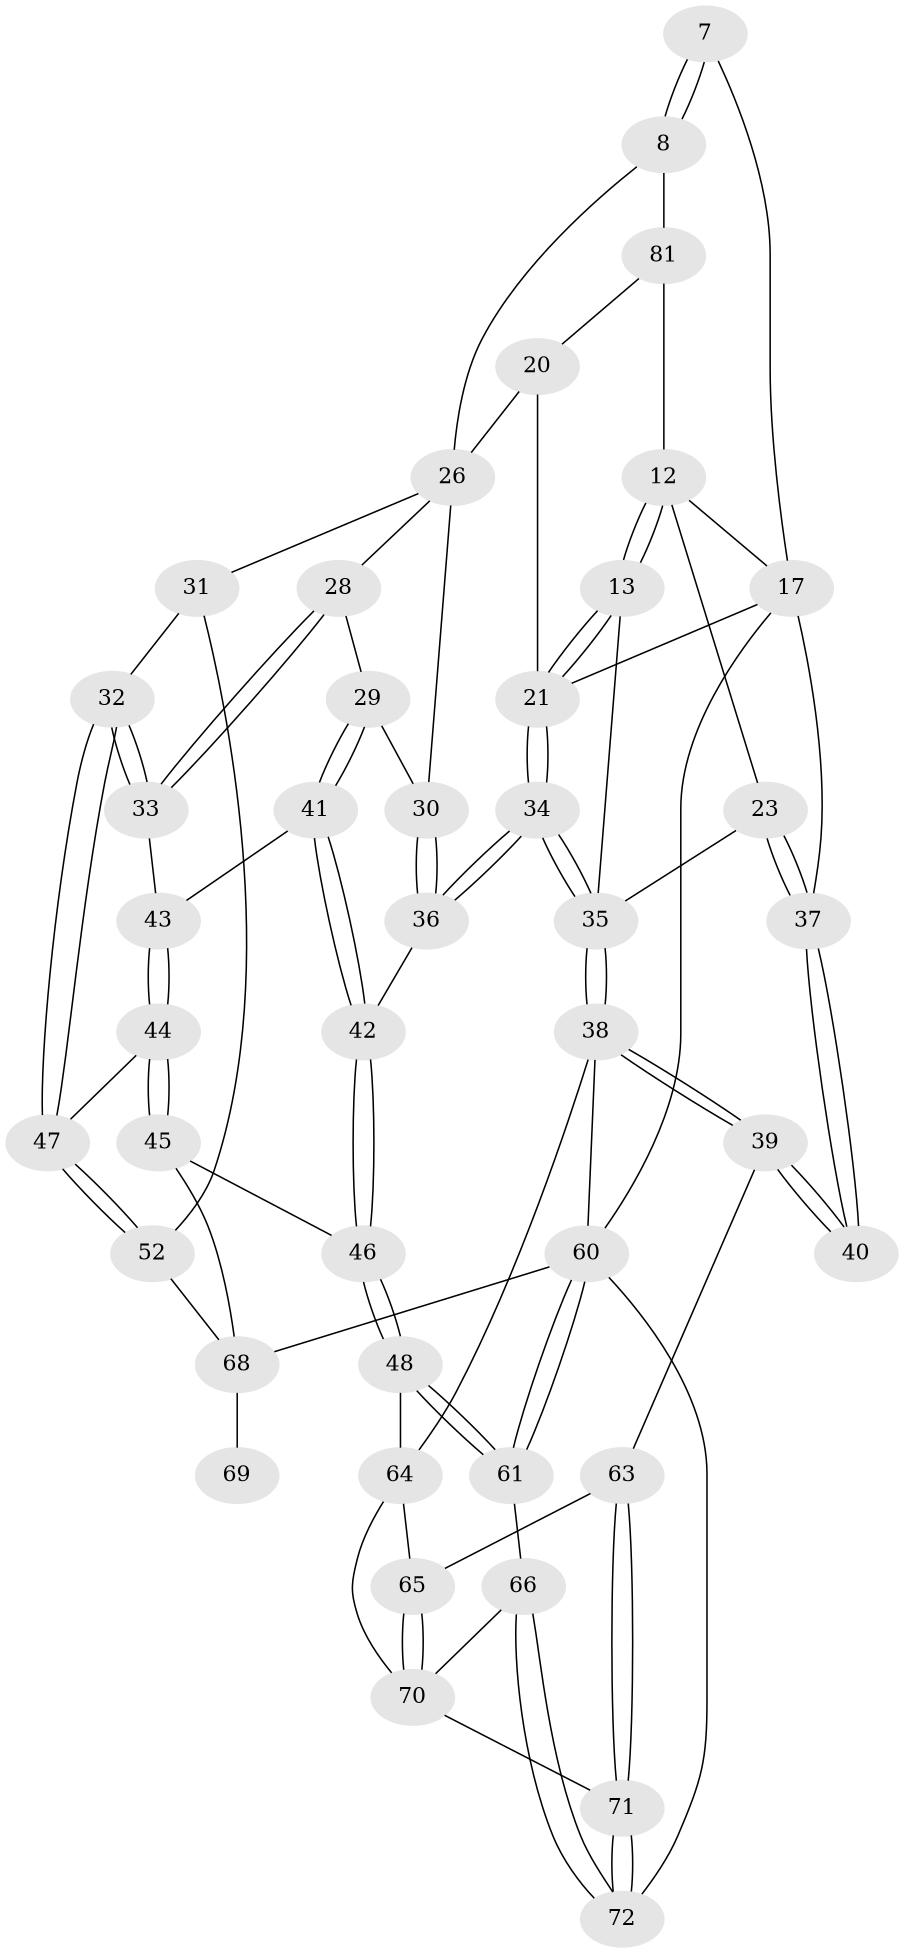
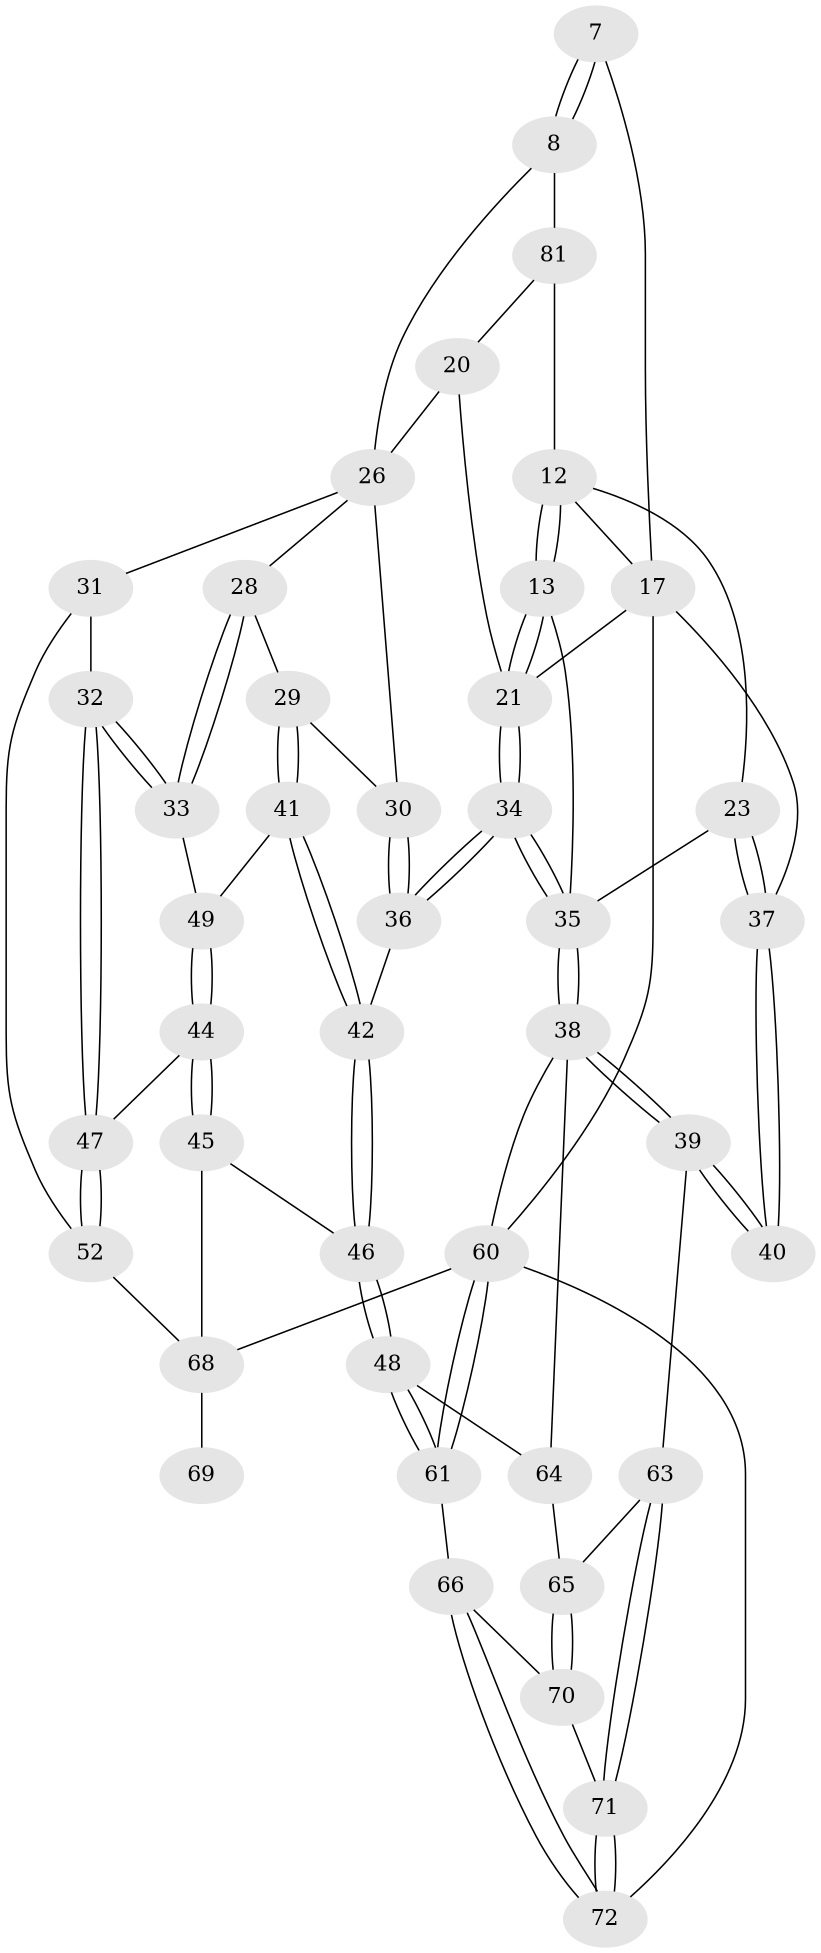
  graph {
    node [color=gray90 style=filled]
    7 [super="+1"]
    8
    17 [super="+2+16"]
    n4 [label=81 super="+10+9"]
    26 [super="+25"]
    21
    37 [super="+19"]
    60 [super="+56"]
    12 [super="+4"]
    20
    31 [super="+27"]
    28
    30
    13
    23 [super="+18"]
    35 [super="+22+14"]
    34
    38
    32
    52 [super="+51"]
    40
    68 [super="+55+54+59"]
    61
    72
    36
    29
    33
    41
-   43
+   43 [label=49]
    42
    47
    44
    39
    64 [super="+50"]
    46
    63
    65 [super="+62"]
    70 [super="+67"]
    71
    48
    45
    69
    66
    7 -- 8
    7 -- 8
    7 -- 17 [weight=2]
    8 -- n4
    8 -- 26
    17 -- 21
    17 -- 37
    17 -- 60 [weight=2]
    n4 -- 12 [weight=2]
    n4 -- 20
    26 -- 31
    26 -- 28
    26 -- 30
    21 -- 34
    21 -- 34
    37 -- 40
    37 -- 40
    60 -- 68 [weight=2]
    60 -- 61
    60 -- 61
    60 -- 72
    12 -- 17
    12 -- 13
    12 -- 13
    12 -- 23
    20 -- 26
    20 -- 21
    31 -- 32
    31 -- 52
    28 -- 29
    28 -- 33
    28 -- 33
    30 -- 36
    30 -- 36
    13 -- 21
    13 -- 21
    13 -- 35
    23 -- 37 [weight=2]
    23 -- 37
    23 -- 35 [weight=2]
    35 -- 38
    35 -- 38
    34 -- 35
    34 -- 35
    34 -- 36
    34 -- 36
    38 -- 60
    38 -- 39
    38 -- 39
    38 -- 64
    32 -- 33
    32 -- 33
    32 -- 47
    32 -- 47
    52 -- 68 [weight=2]
    68 -- 69 [weight=3]
    61 -- 66
    36 -- 42
    29 -- 30
    29 -- 41
    29 -- 41
    33 -- 43
    41 -- 43
    41 -- 42
    41 -- 42
    43 -- 44
    43 -- 44
    42 -- 46
    42 -- 46
    47 -- 52
    47 -- 52
    44 -- 47
    44 -- 45
    44 -- 45
    39 -- 40
    39 -- 40
    39 -- 63
    64 -- 65 [weight=2]
-   64 -- 70
    46 -- 48
    46 -- 48
    63 -- 65
    63 -- 71
    63 -- 71
    65 -- 70
    65 -- 70
    70 -- 71
    71 -- 72
    71 -- 72
    48 -- 61
    48 -- 61
    48 -- 64
    45 -- 68
    45 -- 46
    66 -- 72
    66 -- 72
    66 -- 70
  }
